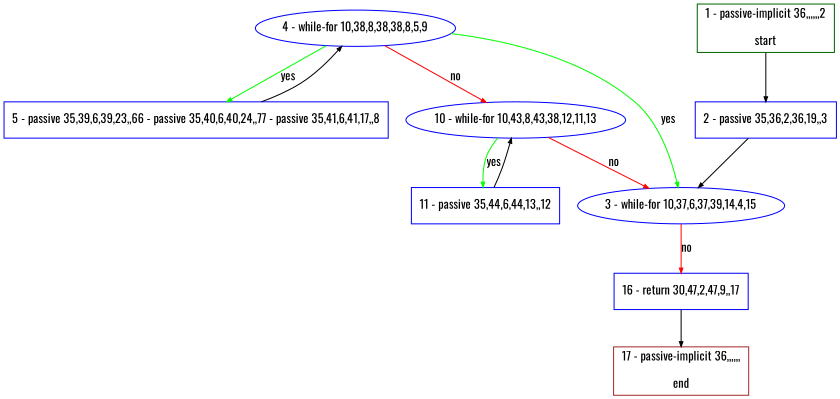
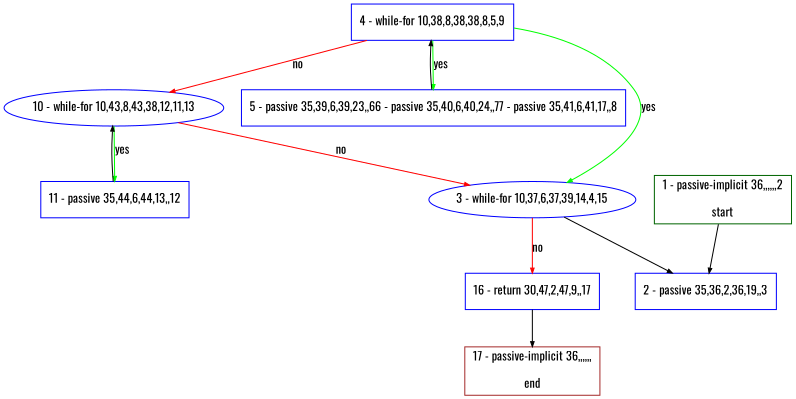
  digraph {
    bgcolor=white
    compound=true
    fillcolor="#FFFFCC"
    fontname=Oswald
    fontsize=12
    pack=true
    packmode=clust
    style="rounded,filled"
    node [color="#0000ff" compound=true fillcolor="#ffffff" fixedsize=false fontname=Oswald fontsize=12 node_initialized=no shape=box style=filled]
    edge [arrowhead=normal arrowsize=0.5 arrowtail=none color="#000000" compound=true dir=forward fontcolor=black fontname=Oswald fontsize=12]
    n1 [label="2 - passive 35,36,2,36,19,,3"]
    n2 [label="3 - while-for 10,37,6,37,39,14,4,15" shape=oval]
    n3 [label="16 - return 30,47,2,47,9,,17"]
    n4 [color="#006400" label="1 - passive-implicit 36,,,,,,2\n\nstart"]
-   n5 [label="4 - while-for 10,38,8,38,38,8,5,9" shape=oval]
+   n5 [label="4 - while-for 10,38,8,38,38,8,5,9"]
    n6 [label="5 - passive 35,39,6,39,23,,66 - passive 35,40,6,40,24,,77 - passive 35,41,6,41,17,,8"]
    n7 [label="10 - while-for 10,43,8,43,38,12,11,13" shape=oval]
    n8 [color="#a52a2a" label="17 - passive-implicit 36,,,,,,\n\nend"]
    n9 [label="11 - passive 35,44,6,44,13,,12"]
-   n1 -> n2
+   n2 -> n1
    n2 -> n3 [color="#ff0000" label=no]
    n3 -> n8
    n4 -> n1
    n5 -> n2 [color="#00ff00" label=yes]
    n5 -> n6 [color="#00ff00" label=yes]
    n5 -> n7 [color="#ff0000" label=no]
    n6 -> n5
    n7 -> n2 [color="#ff0000" label=no]
    n7 -> n9 [color="#00ff00" label=yes]
    n9 -> n7
  }
